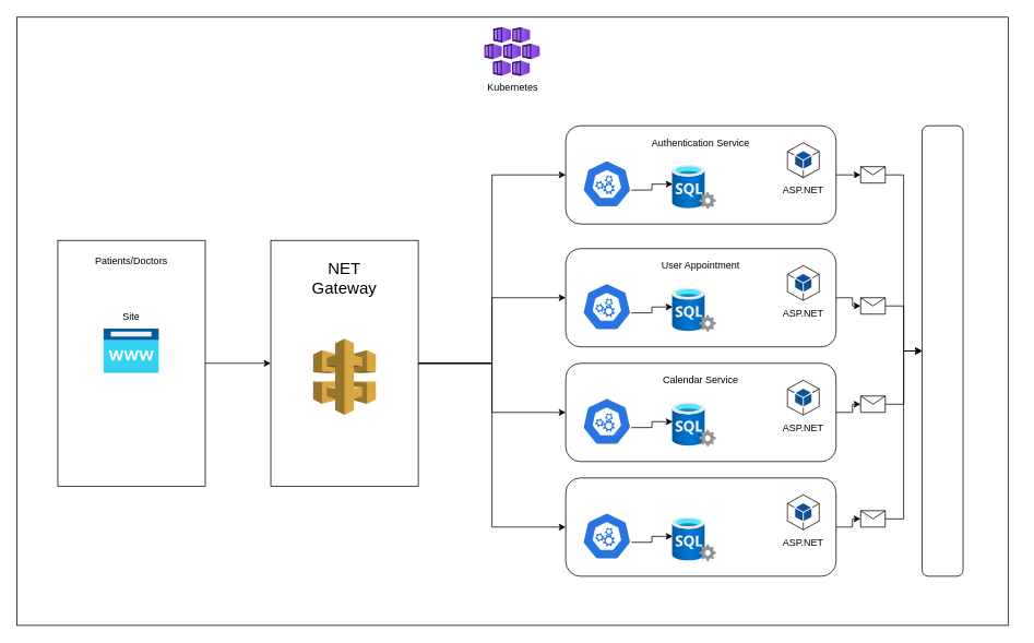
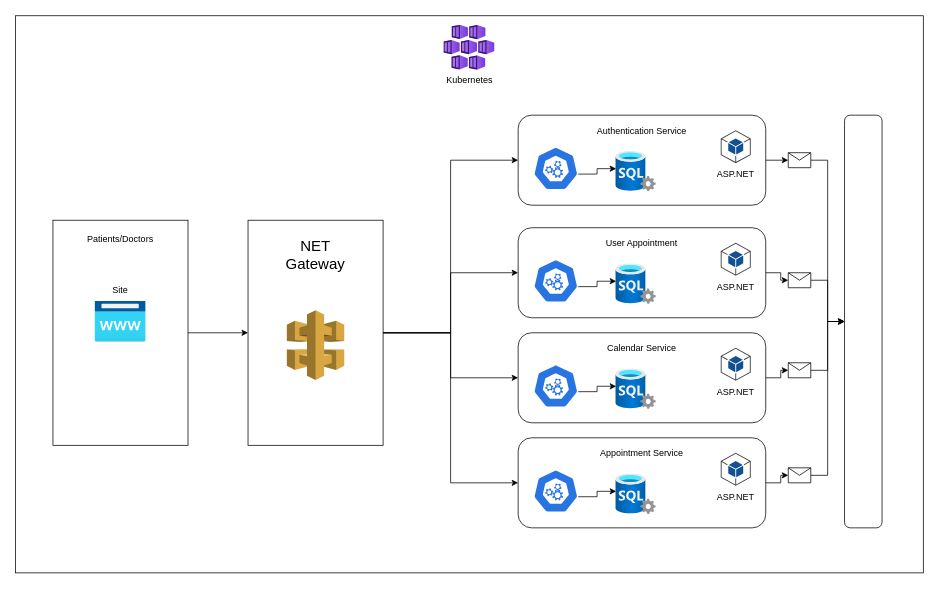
  <mxCell id="0" />
  <mxCell id="1" parent="0" />
  <mxCell id="2" value="" style="rounded=0;whiteSpace=wrap;html=1;" vertex="1" parent="1"><mxGeometry x="20" y="20.5" width="1210" height="742.5" as="geometry" /></mxCell>
  <mxCell id="3" value="" style="group" vertex="1" connectable="0" parent="1"><mxGeometry x="690" y="303" width="330" height="120" as="geometry" /></mxCell>
  <mxCell id="4" value="" style="rounded=1;whiteSpace=wrap;html=1;" vertex="1" parent="3"><mxGeometry width="330" height="120" as="geometry" /></mxCell>
  <mxCell id="5" value="User Appointment" style="text;html=1;align=center;verticalAlign=middle;whiteSpace=wrap;rounded=0;" vertex="1" parent="3"><mxGeometry x="80" y="6" width="170" height="30" as="geometry" /></mxCell>
  <mxCell id="6" value="" style="aspect=fixed;sketch=0;html=1;dashed=0;whitespace=wrap;verticalLabelPosition=bottom;verticalAlign=top;fillColor=#2875E2;strokeColor=#ffffff;points=[[0.005,0.63,0],[0.1,0.2,0],[0.9,0.2,0],[0.5,0,0],[0.995,0.63,0],[0.72,0.99,0],[0.5,1,0],[0.28,0.99,0]];shape=mxgraph.kubernetes.icon2;prIcon=api" vertex="1" parent="3"><mxGeometry x="20" y="42" width="60.42" height="58" as="geometry" /></mxCell>
  <mxCell id="7" value="" style="image;aspect=fixed;html=1;points=[];align=center;fontSize=12;image=img/lib/azure2/databases/SQL_Server.svg;" vertex="1" parent="3"><mxGeometry x="130" y="48" width="54" height="54" as="geometry" /></mxCell>
  <mxCell id="8" style="edgeStyle=orthogonalEdgeStyle;rounded=0;orthogonalLoop=1;jettySize=auto;html=1;exitX=0.995;exitY=0.63;exitDx=0;exitDy=0;exitPerimeter=0;entryX=0.012;entryY=0.432;entryDx=0;entryDy=0;entryPerimeter=0;" edge="1" parent="3" source="6" target="7"><mxGeometry relative="1" as="geometry" /></mxCell>
  <mxCell id="9" value="" style="outlineConnect=0;dashed=0;verticalLabelPosition=bottom;verticalAlign=top;align=center;html=1;shape=mxgraph.aws3.android;fillColor=#115193;gradientColor=none;" vertex="1" parent="3"><mxGeometry x="270" y="20" width="40" height="44" as="geometry" /></mxCell>
  <mxCell id="10" value="ASP.NET" style="text;html=1;align=center;verticalAlign=middle;whiteSpace=wrap;rounded=0;" vertex="1" parent="3"><mxGeometry x="260" y="64" width="60" height="30" as="geometry" /></mxCell>
  <mxCell id="11" value="" style="group" vertex="1" connectable="0" parent="1"><mxGeometry x="690" y="153" width="330" height="120" as="geometry" /></mxCell>
  <mxCell id="12" value="" style="rounded=1;whiteSpace=wrap;html=1;" vertex="1" parent="11"><mxGeometry width="330" height="120" as="geometry" /></mxCell>
  <mxCell id="13" value="Authentication Service" style="text;html=1;align=center;verticalAlign=middle;whiteSpace=wrap;rounded=0;" vertex="1" parent="11"><mxGeometry x="80" y="6" width="170" height="30" as="geometry" /></mxCell>
  <mxCell id="14" value="" style="aspect=fixed;sketch=0;html=1;dashed=0;whitespace=wrap;verticalLabelPosition=bottom;verticalAlign=top;fillColor=#2875E2;strokeColor=#ffffff;points=[[0.005,0.63,0],[0.1,0.2,0],[0.9,0.2,0],[0.5,0,0],[0.995,0.63,0],[0.72,0.99,0],[0.5,1,0],[0.28,0.99,0]];shape=mxgraph.kubernetes.icon2;prIcon=api" vertex="1" parent="11"><mxGeometry x="20" y="42" width="60.42" height="58" as="geometry" /></mxCell>
  <mxCell id="15" value="" style="image;aspect=fixed;html=1;points=[];align=center;fontSize=12;image=img/lib/azure2/databases/SQL_Server.svg;" vertex="1" parent="11"><mxGeometry x="130" y="48" width="54" height="54" as="geometry" /></mxCell>
  <mxCell id="16" style="edgeStyle=orthogonalEdgeStyle;rounded=0;orthogonalLoop=1;jettySize=auto;html=1;exitX=0.995;exitY=0.63;exitDx=0;exitDy=0;exitPerimeter=0;entryX=0.012;entryY=0.432;entryDx=0;entryDy=0;entryPerimeter=0;" edge="1" parent="11" source="14" target="15"><mxGeometry relative="1" as="geometry" /></mxCell>
  <mxCell id="17" value="" style="outlineConnect=0;dashed=0;verticalLabelPosition=bottom;verticalAlign=top;align=center;html=1;shape=mxgraph.aws3.android;fillColor=#115193;gradientColor=none;" vertex="1" parent="11"><mxGeometry x="270" y="20" width="40" height="44" as="geometry" /></mxCell>
  <mxCell id="18" value="ASP.NET" style="text;html=1;align=center;verticalAlign=middle;whiteSpace=wrap;rounded=0;" vertex="1" parent="11"><mxGeometry x="260" y="64" width="60" height="30" as="geometry" /></mxCell>
  <mxCell id="19" value="" style="group" vertex="1" connectable="0" parent="1"><mxGeometry x="690" y="443" width="330" height="120" as="geometry" /></mxCell>
  <mxCell id="20" value="" style="rounded=1;whiteSpace=wrap;html=1;" vertex="1" parent="19"><mxGeometry width="330" height="120" as="geometry" /></mxCell>
  <mxCell id="21" value="Calendar Service" style="text;html=1;align=center;verticalAlign=middle;whiteSpace=wrap;rounded=0;" vertex="1" parent="19"><mxGeometry x="80" y="6" width="170" height="30" as="geometry" /></mxCell>
  <mxCell id="22" value="" style="aspect=fixed;sketch=0;html=1;dashed=0;whitespace=wrap;verticalLabelPosition=bottom;verticalAlign=top;fillColor=#2875E2;strokeColor=#ffffff;points=[[0.005,0.63,0],[0.1,0.2,0],[0.9,0.2,0],[0.5,0,0],[0.995,0.63,0],[0.72,0.99,0],[0.5,1,0],[0.28,0.99,0]];shape=mxgraph.kubernetes.icon2;prIcon=api" vertex="1" parent="19"><mxGeometry x="20" y="42" width="60.42" height="58" as="geometry" /></mxCell>
  <mxCell id="23" value="" style="image;aspect=fixed;html=1;points=[];align=center;fontSize=12;image=img/lib/azure2/databases/SQL_Server.svg;" vertex="1" parent="19"><mxGeometry x="130" y="48" width="54" height="54" as="geometry" /></mxCell>
  <mxCell id="24" style="edgeStyle=orthogonalEdgeStyle;rounded=0;orthogonalLoop=1;jettySize=auto;html=1;exitX=0.995;exitY=0.63;exitDx=0;exitDy=0;exitPerimeter=0;entryX=0.012;entryY=0.432;entryDx=0;entryDy=0;entryPerimeter=0;" edge="1" parent="19" source="22" target="23"><mxGeometry relative="1" as="geometry" /></mxCell>
  <mxCell id="25" value="" style="outlineConnect=0;dashed=0;verticalLabelPosition=bottom;verticalAlign=top;align=center;html=1;shape=mxgraph.aws3.android;fillColor=#115193;gradientColor=none;" vertex="1" parent="19"><mxGeometry x="270" y="20" width="40" height="44" as="geometry" /></mxCell>
  <mxCell id="26" value="ASP.NET" style="text;html=1;align=center;verticalAlign=middle;whiteSpace=wrap;rounded=0;" vertex="1" parent="19"><mxGeometry x="260" y="64" width="60" height="30" as="geometry" /></mxCell>
  <mxCell id="27" value="" style="group" vertex="1" connectable="0" parent="1"><mxGeometry x="690" y="583" width="330" height="120" as="geometry" /></mxCell>
  <mxCell id="28" value="" style="rounded=1;whiteSpace=wrap;html=1;" vertex="1" parent="27"><mxGeometry width="330" height="120" as="geometry" /></mxCell>
+ <mxCell id="29" value="Appointment Service" style="text;html=1;align=center;verticalAlign=middle;whiteSpace=wrap;rounded=0;" vertex="1" parent="27"><mxGeometry x="80" y="6" width="170" height="30" as="geometry" /></mxCell>
  <mxCell id="30" value="" style="aspect=fixed;sketch=0;html=1;dashed=0;whitespace=wrap;verticalLabelPosition=bottom;verticalAlign=top;fillColor=#2875E2;strokeColor=#ffffff;points=[[0.005,0.63,0],[0.1,0.2,0],[0.9,0.2,0],[0.5,0,0],[0.995,0.63,0],[0.72,0.99,0],[0.5,1,0],[0.28,0.99,0]];shape=mxgraph.kubernetes.icon2;prIcon=api" vertex="1" parent="27"><mxGeometry x="20" y="42" width="60.42" height="58" as="geometry" /></mxCell>
  <mxCell id="31" value="" style="image;aspect=fixed;html=1;points=[];align=center;fontSize=12;image=img/lib/azure2/databases/SQL_Server.svg;" vertex="1" parent="27"><mxGeometry x="130" y="48" width="54" height="54" as="geometry" /></mxCell>
  <mxCell id="32" style="edgeStyle=orthogonalEdgeStyle;rounded=0;orthogonalLoop=1;jettySize=auto;html=1;exitX=0.995;exitY=0.63;exitDx=0;exitDy=0;exitPerimeter=0;entryX=0.012;entryY=0.432;entryDx=0;entryDy=0;entryPerimeter=0;" edge="1" parent="27" source="30" target="31"><mxGeometry relative="1" as="geometry" /></mxCell>
  <mxCell id="33" value="" style="outlineConnect=0;dashed=0;verticalLabelPosition=bottom;verticalAlign=top;align=center;html=1;shape=mxgraph.aws3.android;fillColor=#115193;gradientColor=none;" vertex="1" parent="27"><mxGeometry x="270" y="20" width="40" height="44" as="geometry" /></mxCell>
  <mxCell id="34" value="ASP.NET" style="text;html=1;align=center;verticalAlign=middle;whiteSpace=wrap;rounded=0;" vertex="1" parent="27"><mxGeometry x="260" y="64" width="60" height="30" as="geometry" /></mxCell>
  <mxCell id="35" value="" style="group" vertex="1" connectable="0" parent="1"><mxGeometry x="330" y="293" width="180" height="300" as="geometry" /></mxCell>
  <mxCell id="36" value="" style="rounded=0;whiteSpace=wrap;html=1;" vertex="1" parent="35"><mxGeometry width="180" height="300" as="geometry" /></mxCell>
  <mxCell id="37" value="&lt;font style=&quot;font-size: 20px;&quot;&gt;NET Gateway&lt;/font&gt;" style="text;html=1;align=center;verticalAlign=middle;whiteSpace=wrap;rounded=0;" vertex="1" parent="35"><mxGeometry x="60" y="30" width="60" height="30" as="geometry" /></mxCell>
  <mxCell id="38" value="" style="outlineConnect=0;dashed=0;verticalLabelPosition=bottom;verticalAlign=top;align=center;html=1;shape=mxgraph.aws3.api_gateway;fillColor=#D9A741;gradientColor=none;" vertex="1" parent="35"><mxGeometry x="51.75" y="120" width="76.5" height="93" as="geometry" /></mxCell>
  <mxCell id="39" value="" style="rounded=1;whiteSpace=wrap;html=1;" vertex="1" parent="1"><mxGeometry x="1125" y="153" width="50" height="550" as="geometry" /></mxCell>
  <mxCell id="40" value="" style="shape=image;verticalLabelPosition=bottom;labelBackgroundColor=default;verticalAlign=top;aspect=fixed;imageAspect=0;image=https://download.logo.wine/logo/RabbitMQ/RabbitMQ-Logo.wine.png;rotation=90;" vertex="1" parent="1"><mxGeometry x="1060" y="353" width="180" height="120" as="geometry" /></mxCell>
  <mxCell id="41" style="edgeStyle=orthogonalEdgeStyle;rounded=0;orthogonalLoop=1;jettySize=auto;html=1;exitX=1;exitY=0.5;exitDx=0;exitDy=0;entryX=0;entryY=0.5;entryDx=0;entryDy=0;" edge="1" parent="1" source="42" target="39"><mxGeometry relative="1" as="geometry" /></mxCell>
  <mxCell id="42" value="" style="shape=message;html=1;html=1;outlineConnect=0;labelPosition=center;verticalLabelPosition=bottom;align=center;verticalAlign=top;" vertex="1" parent="1"><mxGeometry x="1050" y="203" width="30" height="20" as="geometry" /></mxCell>
  <mxCell id="43" style="edgeStyle=orthogonalEdgeStyle;rounded=0;orthogonalLoop=1;jettySize=auto;html=1;exitX=1;exitY=0.5;exitDx=0;exitDy=0;entryX=0;entryY=0.5;entryDx=0;entryDy=0;" edge="1" parent="1" source="44" target="39"><mxGeometry relative="1" as="geometry" /></mxCell>
  <mxCell id="44" value="" style="shape=message;html=1;html=1;outlineConnect=0;labelPosition=center;verticalLabelPosition=bottom;align=center;verticalAlign=top;" vertex="1" parent="1"><mxGeometry x="1050" y="363" width="30" height="20" as="geometry" /></mxCell>
  <mxCell id="45" style="edgeStyle=orthogonalEdgeStyle;rounded=0;orthogonalLoop=1;jettySize=auto;html=1;exitX=1;exitY=0.5;exitDx=0;exitDy=0;entryX=0;entryY=0.5;entryDx=0;entryDy=0;" edge="1" parent="1" source="46" target="39"><mxGeometry relative="1" as="geometry" /></mxCell>
  <mxCell id="46" value="" style="shape=message;html=1;html=1;outlineConnect=0;labelPosition=center;verticalLabelPosition=bottom;align=center;verticalAlign=top;" vertex="1" parent="1"><mxGeometry x="1050" y="483" width="30" height="20" as="geometry" /></mxCell>
  <mxCell id="47" style="edgeStyle=orthogonalEdgeStyle;rounded=0;orthogonalLoop=1;jettySize=auto;html=1;exitX=1;exitY=0.5;exitDx=0;exitDy=0;" edge="1" parent="1" source="48" target="39"><mxGeometry relative="1" as="geometry" /></mxCell>
  <mxCell id="48" value="" style="shape=message;html=1;html=1;outlineConnect=0;labelPosition=center;verticalLabelPosition=bottom;align=center;verticalAlign=top;" vertex="1" parent="1"><mxGeometry x="1050" y="623" width="30" height="20" as="geometry" /></mxCell>
  <mxCell id="49" style="edgeStyle=orthogonalEdgeStyle;rounded=0;orthogonalLoop=1;jettySize=auto;html=1;exitX=1;exitY=0.5;exitDx=0;exitDy=0;entryX=0;entryY=0.5;entryDx=0;entryDy=0;" edge="1" parent="1" source="12" target="42"><mxGeometry relative="1" as="geometry" /></mxCell>
  <mxCell id="50" value="" style="edgeStyle=orthogonalEdgeStyle;rounded=0;orthogonalLoop=1;jettySize=auto;html=1;" edge="1" parent="1" source="4" target="44"><mxGeometry relative="1" as="geometry" /></mxCell>
  <mxCell id="51" style="edgeStyle=orthogonalEdgeStyle;rounded=0;orthogonalLoop=1;jettySize=auto;html=1;exitX=1;exitY=0.5;exitDx=0;exitDy=0;" edge="1" parent="1" source="20" target="46"><mxGeometry relative="1" as="geometry" /></mxCell>
  <mxCell id="52" style="edgeStyle=orthogonalEdgeStyle;rounded=0;orthogonalLoop=1;jettySize=auto;html=1;exitX=1;exitY=0.5;exitDx=0;exitDy=0;" edge="1" parent="1" source="28" target="48"><mxGeometry relative="1" as="geometry" /></mxCell>
  <mxCell id="53" style="edgeStyle=orthogonalEdgeStyle;rounded=0;orthogonalLoop=1;jettySize=auto;html=1;exitX=1;exitY=0.5;exitDx=0;exitDy=0;entryX=0;entryY=0.5;entryDx=0;entryDy=0;" edge="1" parent="1" source="36" target="12"><mxGeometry relative="1" as="geometry" /></mxCell>
  <mxCell id="54" style="edgeStyle=orthogonalEdgeStyle;rounded=0;orthogonalLoop=1;jettySize=auto;html=1;exitX=1;exitY=0.5;exitDx=0;exitDy=0;entryX=0;entryY=0.5;entryDx=0;entryDy=0;" edge="1" parent="1" source="36" target="4"><mxGeometry relative="1" as="geometry" /></mxCell>
  <mxCell id="55" style="edgeStyle=orthogonalEdgeStyle;rounded=0;orthogonalLoop=1;jettySize=auto;html=1;exitX=1;exitY=0.5;exitDx=0;exitDy=0;entryX=0;entryY=0.5;entryDx=0;entryDy=0;" edge="1" parent="1" source="36" target="20"><mxGeometry relative="1" as="geometry" /></mxCell>
  <mxCell id="56" style="edgeStyle=orthogonalEdgeStyle;rounded=0;orthogonalLoop=1;jettySize=auto;html=1;exitX=1;exitY=0.5;exitDx=0;exitDy=0;entryX=0;entryY=0.5;entryDx=0;entryDy=0;" edge="1" parent="1" source="36" target="28"><mxGeometry relative="1" as="geometry" /></mxCell>
  <mxCell id="57" style="edgeStyle=orthogonalEdgeStyle;rounded=0;orthogonalLoop=1;jettySize=auto;html=1;exitX=1;exitY=0.5;exitDx=0;exitDy=0;entryX=0;entryY=0.5;entryDx=0;entryDy=0;" edge="1" parent="1" source="58" target="36"><mxGeometry relative="1" as="geometry" /></mxCell>
  <mxCell id="58" value="" style="rounded=0;whiteSpace=wrap;html=1;" vertex="1" parent="1"><mxGeometry x="70" y="293" width="180" height="300" as="geometry" /></mxCell>
  <mxCell id="59" value="Patients/Doctors" style="text;html=1;align=center;verticalAlign=middle;whiteSpace=wrap;rounded=0;" vertex="1" parent="1"><mxGeometry x="130" y="303" width="60" height="30" as="geometry" /></mxCell>
  <mxCell id="60" value="" style="image;aspect=fixed;html=1;points=[];align=center;fontSize=12;image=img/lib/azure2/app_services/App_Service_Domains.svg;" vertex="1" parent="1"><mxGeometry x="126" y="400.5" width="68" height="55.0" as="geometry" /></mxCell>
  <mxCell id="61" value="Kubernetes" style="image;aspect=fixed;html=1;points=[];align=center;fontSize=12;image=img/lib/azure2/containers/Kubernetes_Services.svg;" vertex="1" parent="1"><mxGeometry x="591" y="33" width="68" height="60" as="geometry" /></mxCell>
  <mxCell id="62" value="Site" style="text;html=1;align=center;verticalAlign=middle;whiteSpace=wrap;rounded=0;" vertex="1" parent="1"><mxGeometry x="130" y="370.5" width="60" height="30" as="geometry" /></mxCell>
  <mxCell id="63" value="" style="shape=image;verticalLabelPosition=bottom;labelBackgroundColor=default;verticalAlign=top;aspect=fixed;imageAspect=0;image=https://img.icons8.com/fluent/512/angularjs.png;" vertex="1" parent="1"><mxGeometry x="134" y="523" width="52" height="52" as="geometry" /></mxCell>
